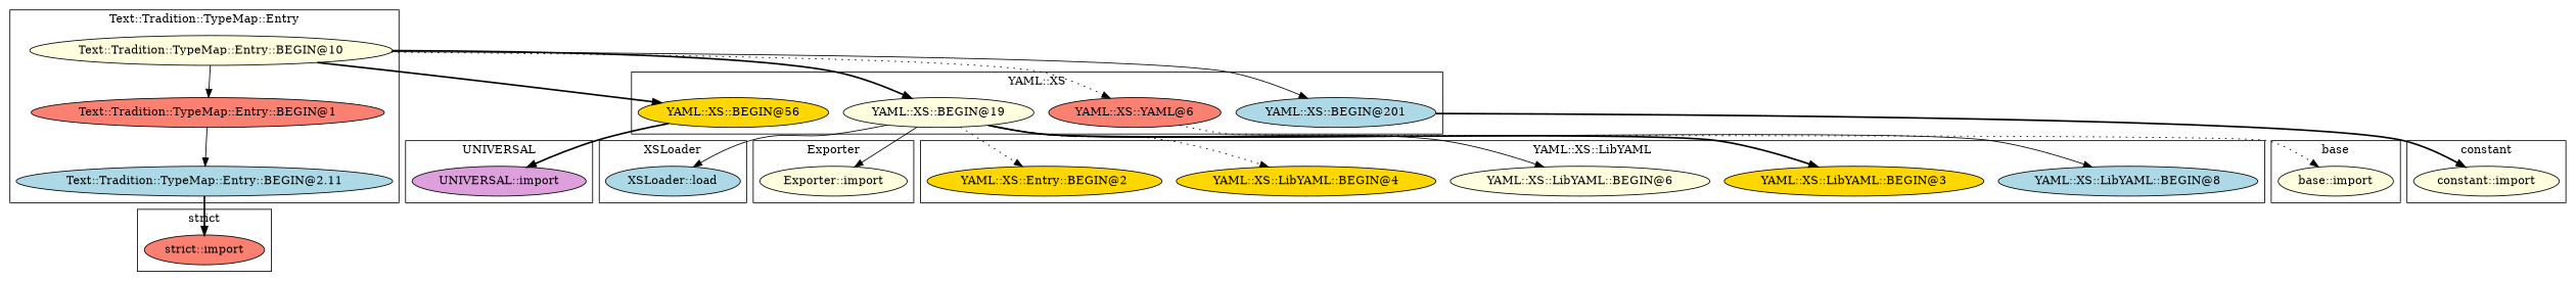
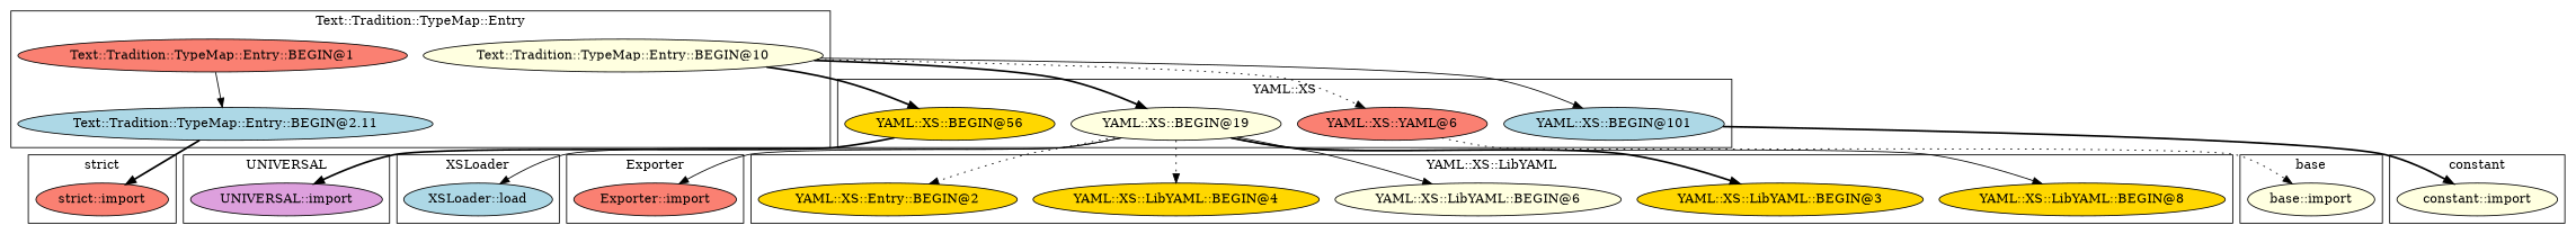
  digraph {
    node [fillcolor=lightyellow style=filled]
    edge [style=solid]
    "constant::import"
    "base::import"
    "YAML::XS::BEGIN@56" [fillcolor=gold]
    "YAML::XS::BEGIN@19"
    n5 [fillcolor=salmon label="YAML::XS::YAML@6"]
-   "YAML::XS::BEGIN@101" [fillcolor=lightblue label="YAML::XS::BEGIN@201"]
+   "YAML::XS::BEGIN@101" [fillcolor=lightblue]
    "UNIVERSAL::import" [fillcolor=plum]
    "XSLoader::load" [fillcolor=lightblue]
-   "Exporter::import"
-   "YAML::XS::LibYAML::BEGIN@8" [fillcolor=lightblue]
+   "Exporter::import" [fillcolor=salmon]
+   "YAML::XS::LibYAML::BEGIN@8" [fillcolor=gold]
    "YAML::XS::LibYAML::BEGIN@3" [fillcolor=gold]
    "YAML::XS::LibYAML::BEGIN@6"
    "YAML::XS::LibYAML::BEGIN@4" [fillcolor=gold]
    n14 [fillcolor=gold label="YAML::XS::Entry::BEGIN@2"]
    "strict::import" [fillcolor=salmon]
    "Text::Tradition::TypeMap::Entry::BEGIN@2.11" [fillcolor=lightblue]
    "Text::Tradition::TypeMap::Entry::BEGIN@10"
    "Text::Tradition::TypeMap::Entry::BEGIN@1" [fillcolor=salmon]
    subgraph cluster_1 {
      label=constant
      "constant::import"
    }
    subgraph cluster_2 {
      label=base
      "base::import"
    }
    subgraph cluster_3 {
      label="YAML::XS"
      "YAML::XS::BEGIN@56"
      "YAML::XS::BEGIN@19"
      n5
      "YAML::XS::BEGIN@101"
    }
    subgraph cluster_4 {
      label=UNIVERSAL
      "UNIVERSAL::import"
    }
    subgraph cluster_5 {
      label=XSLoader
      "XSLoader::load"
    }
    subgraph cluster_6 {
      label=Exporter
      "Exporter::import"
    }
    subgraph cluster_7 {
      label="YAML::XS::LibYAML"
      "YAML::XS::LibYAML::BEGIN@8"
      "YAML::XS::LibYAML::BEGIN@3"
      "YAML::XS::LibYAML::BEGIN@6"
      "YAML::XS::LibYAML::BEGIN@4"
      n14
    }
    subgraph cluster_8 {
      label="strict"
      "strict::import"
    }
    subgraph cluster_9 {
      label="Text::Tradition::TypeMap::Entry"
      "Text::Tradition::TypeMap::Entry::BEGIN@2.11"
      "Text::Tradition::TypeMap::Entry::BEGIN@10"
      "Text::Tradition::TypeMap::Entry::BEGIN@1"
    }
    "YAML::XS::BEGIN@56" -> "UNIVERSAL::import" [style=bold]
    "YAML::XS::BEGIN@19" -> "XSLoader::load"
    "YAML::XS::BEGIN@19" -> "Exporter::import"
    "YAML::XS::BEGIN@19" -> "YAML::XS::LibYAML::BEGIN@8"
    "YAML::XS::BEGIN@19" -> "YAML::XS::LibYAML::BEGIN@3" [style=bold]
    "YAML::XS::BEGIN@19" -> "YAML::XS::LibYAML::BEGIN@6"
    "YAML::XS::BEGIN@19" -> "YAML::XS::LibYAML::BEGIN@4" [style=dotted]
    "YAML::XS::BEGIN@19" -> n14 [style=dotted]
    n5 -> "base::import" [style=dotted]
    "YAML::XS::BEGIN@101" -> "constant::import" [style=bold]
    "Text::Tradition::TypeMap::Entry::BEGIN@2.11" -> "strict::import" [style=bold]
    "Text::Tradition::TypeMap::Entry::BEGIN@10" -> "YAML::XS::BEGIN@56" [style=bold]
    "Text::Tradition::TypeMap::Entry::BEGIN@10" -> "YAML::XS::BEGIN@19" [style=bold]
    "Text::Tradition::TypeMap::Entry::BEGIN@10" -> n5 [style=dotted]
    "Text::Tradition::TypeMap::Entry::BEGIN@10" -> "YAML::XS::BEGIN@101"
-   "Text::Tradition::TypeMap::Entry::BEGIN@10" -> "Text::Tradition::TypeMap::Entry::BEGIN@1"
    "Text::Tradition::TypeMap::Entry::BEGIN@1" -> "Text::Tradition::TypeMap::Entry::BEGIN@2.11"
  }
